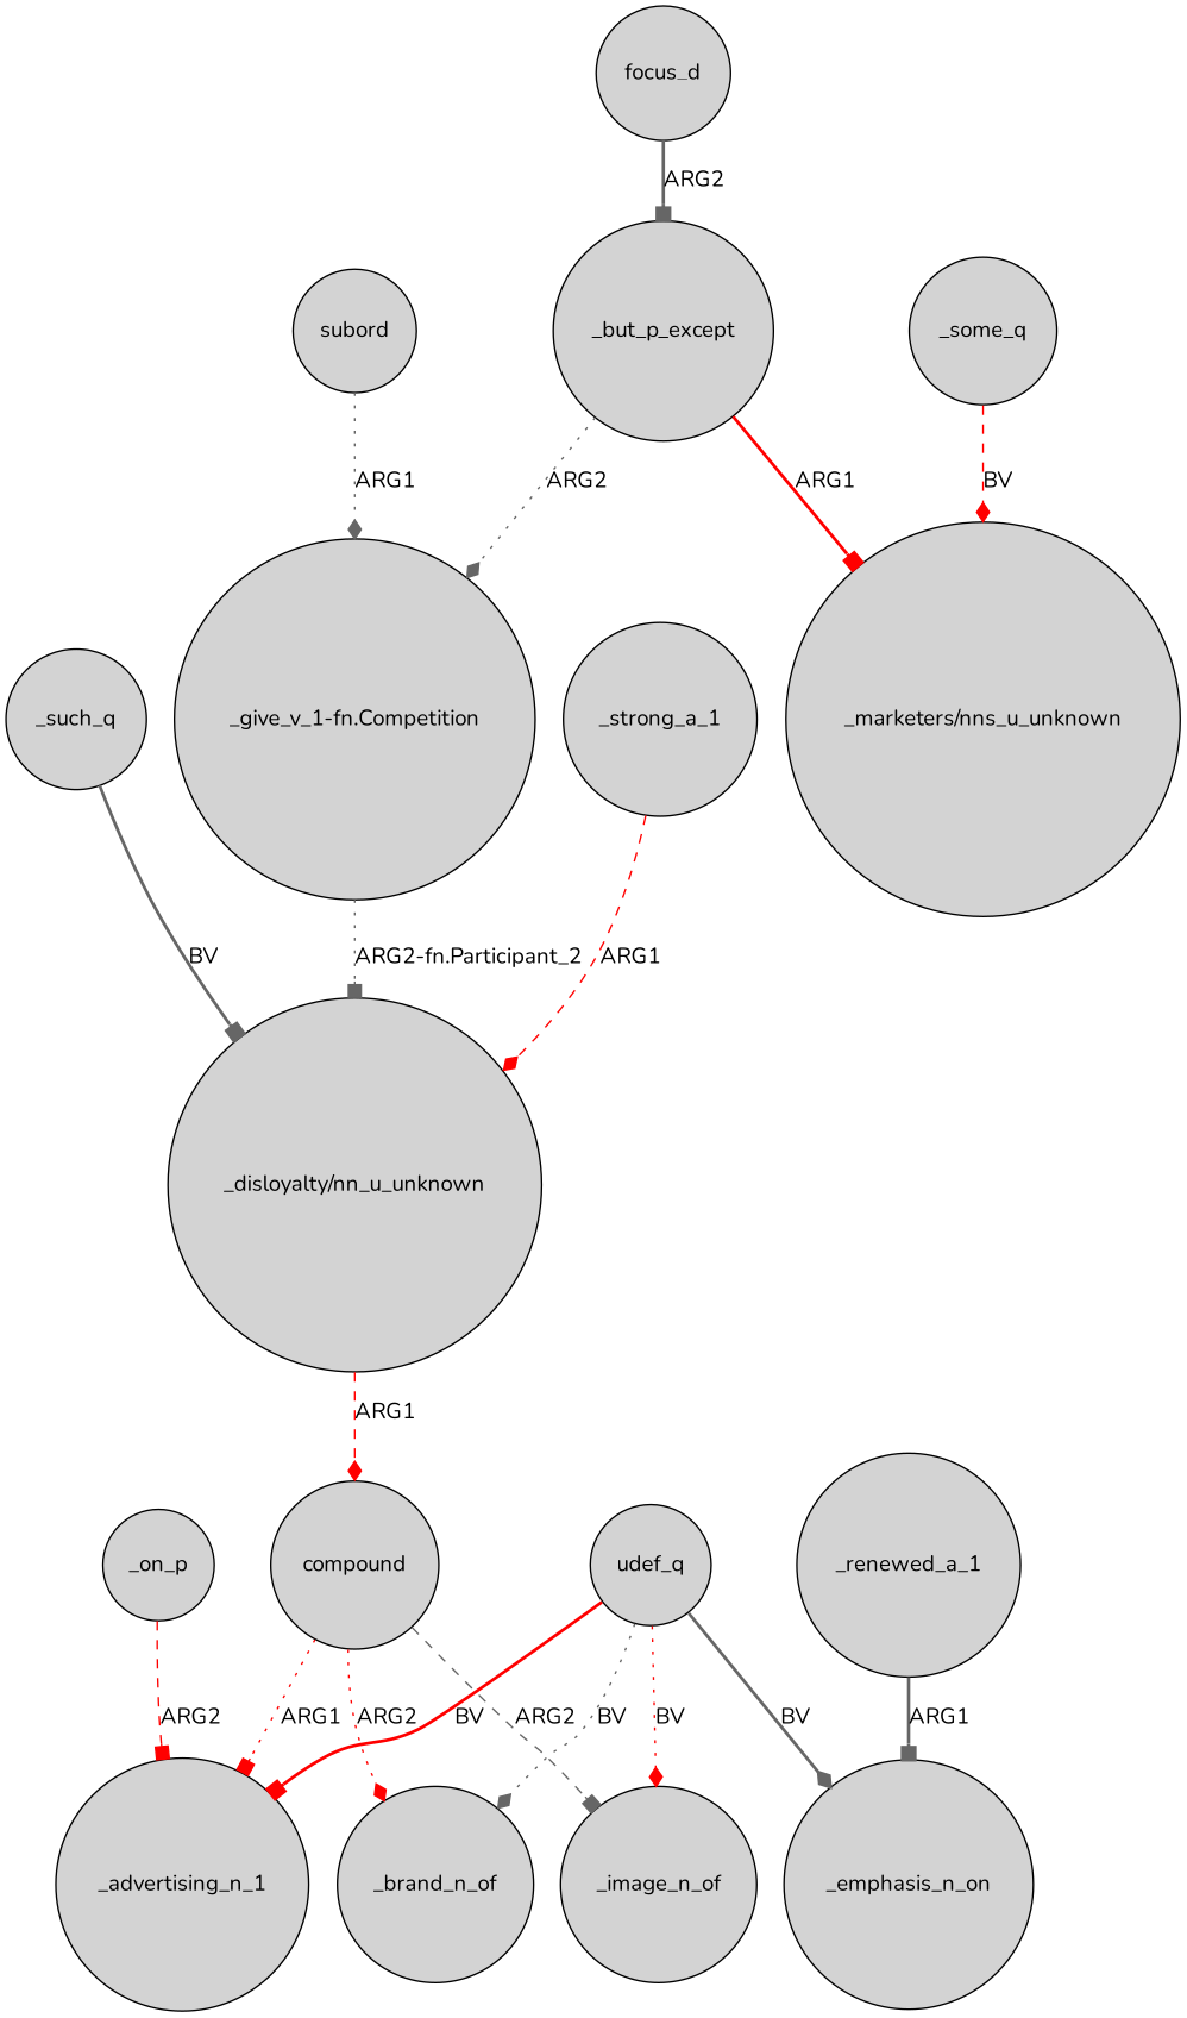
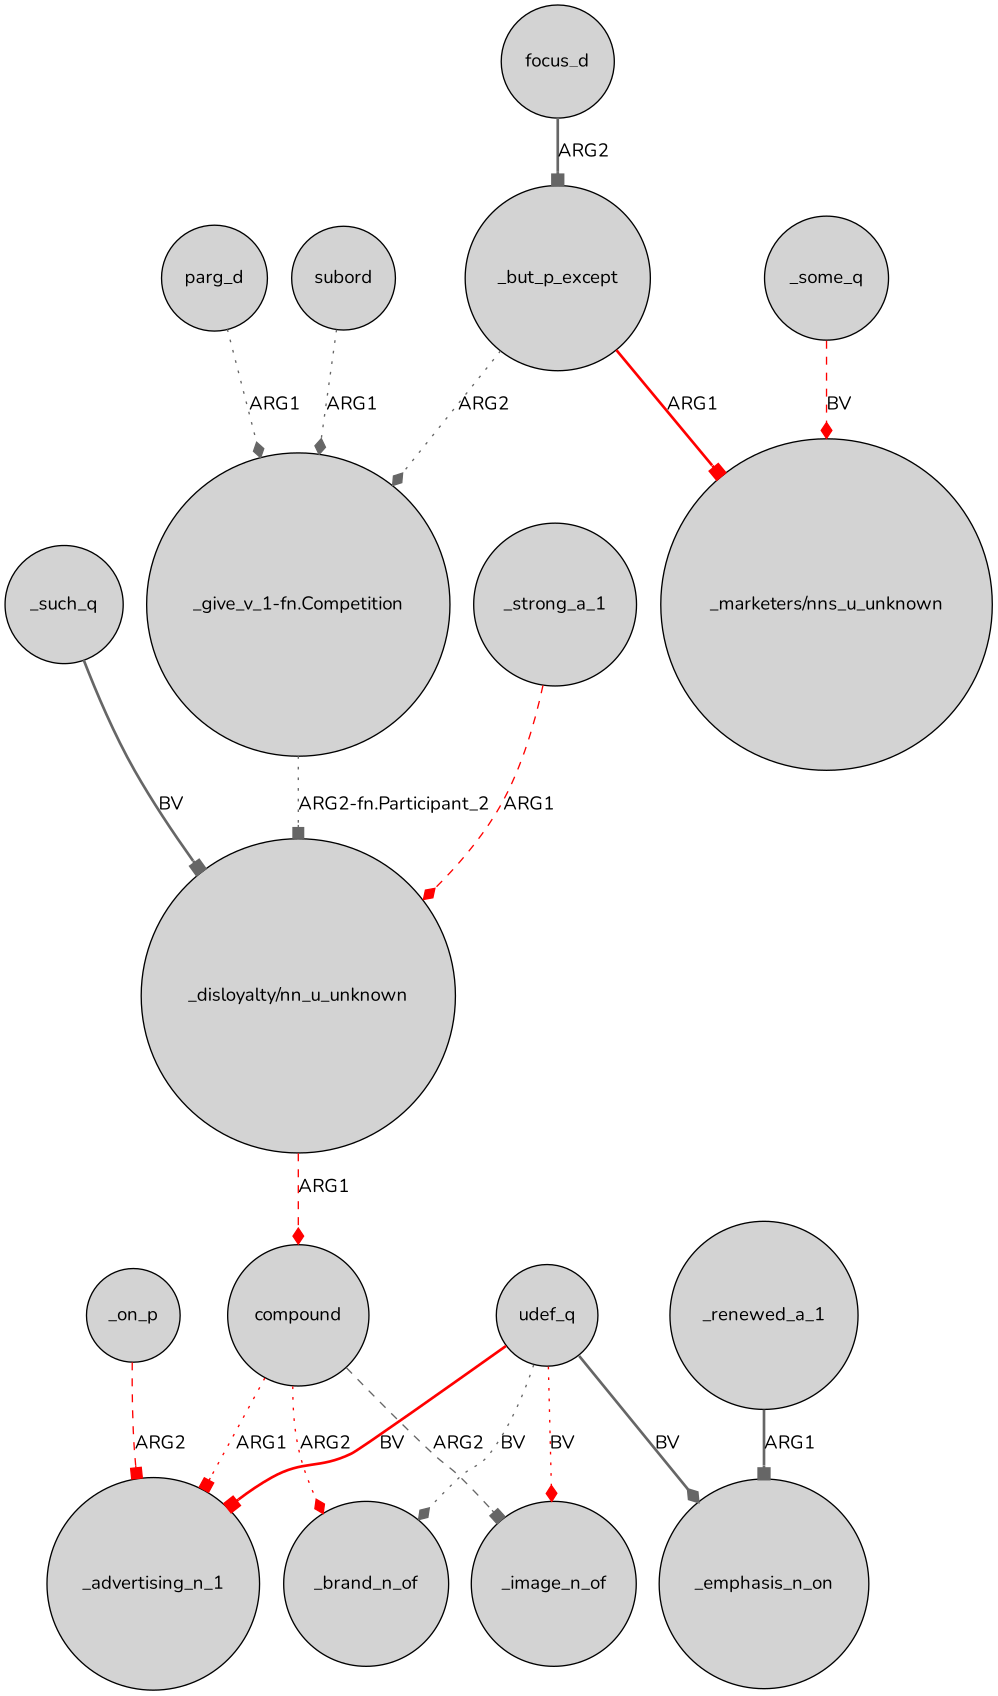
  digraph {
    fontname=Nunito
    node [fontname=Nunito shape=circle style=filled]
    edge [arrowhead=diamond color=gray40 fontname=Nunito style=dotted]
    compound
    _advertising_n_1
    _brand_n_of
    _image_n_of
    "_disloyalty/nn_u_unknown"
    _on_p
    _such_q
    _some_q
    "_marketers/nns_u_unknown"
    focus_d
    _but_p_except
    "_give_v_1-fn.Competition"
    udef_q
    _emphasis_n_on
+   parg_d
    _strong_a_1
    subord
    _renewed_a_1
    compound -> _advertising_n_1 [arrowhead=box color=red label=ARG1]
    compound -> _brand_n_of [color=red label=ARG2]
    compound -> _image_n_of [arrowhead=box label=ARG2 style=dashed]
    "_disloyalty/nn_u_unknown" -> compound [color=red label=ARG1 style=dashed]
    _on_p -> _advertising_n_1 [arrowhead=box color=red label=ARG2 style=dashed]
    _such_q -> "_disloyalty/nn_u_unknown" [arrowhead=box label=BV style=bold]
    _some_q -> "_marketers/nns_u_unknown" [color=red label=BV style=dashed]
    focus_d -> _but_p_except [arrowhead=box label=ARG2 style=bold]
    _but_p_except -> "_marketers/nns_u_unknown" [arrowhead=box color=red label=ARG1 style=bold]
    _but_p_except -> "_give_v_1-fn.Competition" [label=ARG2]
    "_give_v_1-fn.Competition" -> "_disloyalty/nn_u_unknown" [arrowhead=box label="ARG2-fn.Participant_2"]
    udef_q -> _advertising_n_1 [arrowhead=box color=red label=BV style=bold]
    udef_q -> _brand_n_of [label=BV]
    udef_q -> _image_n_of [color=red label=BV]
    udef_q -> _emphasis_n_on [label=BV style=bold]
+   parg_d -> "_give_v_1-fn.Competition" [label=ARG1]
    _strong_a_1 -> "_disloyalty/nn_u_unknown" [color=red label=ARG1 style=dashed]
    subord -> "_give_v_1-fn.Competition" [label=ARG1]
    _renewed_a_1 -> _emphasis_n_on [arrowhead=box label=ARG1 style=bold]
  }
